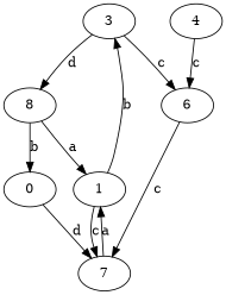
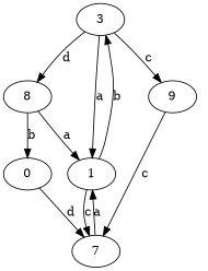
  strict digraph {
    n1 [label=3]
    1
    7
-   6
+   6 [label=9]
    8
    0
-   4
+   n1 -> 1 [label=a]
    n1 -> 6 [label=c]
    n1 -> 8 [label=d]
    1 -> n1 [label=b]
    1 -> 7 [label=c]
    7 -> 1 [label=a]
    6 -> 7 [label=c]
    8 -> 1 [label=a]
    8 -> 0 [label=b]
    0 -> 7 [label=d]
-   4 -> 6 [label=c]
  }
